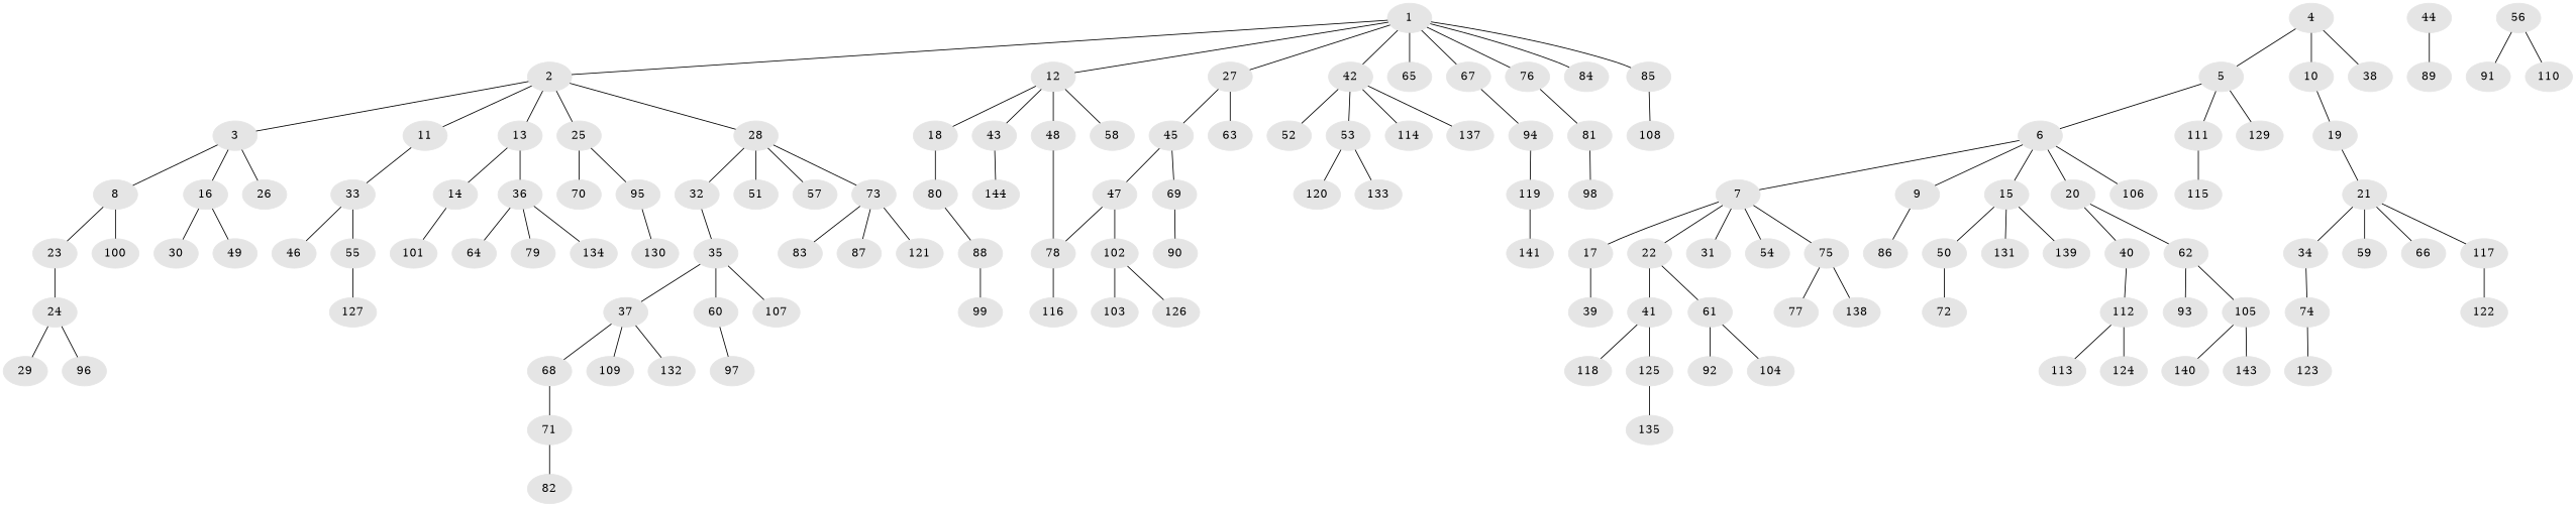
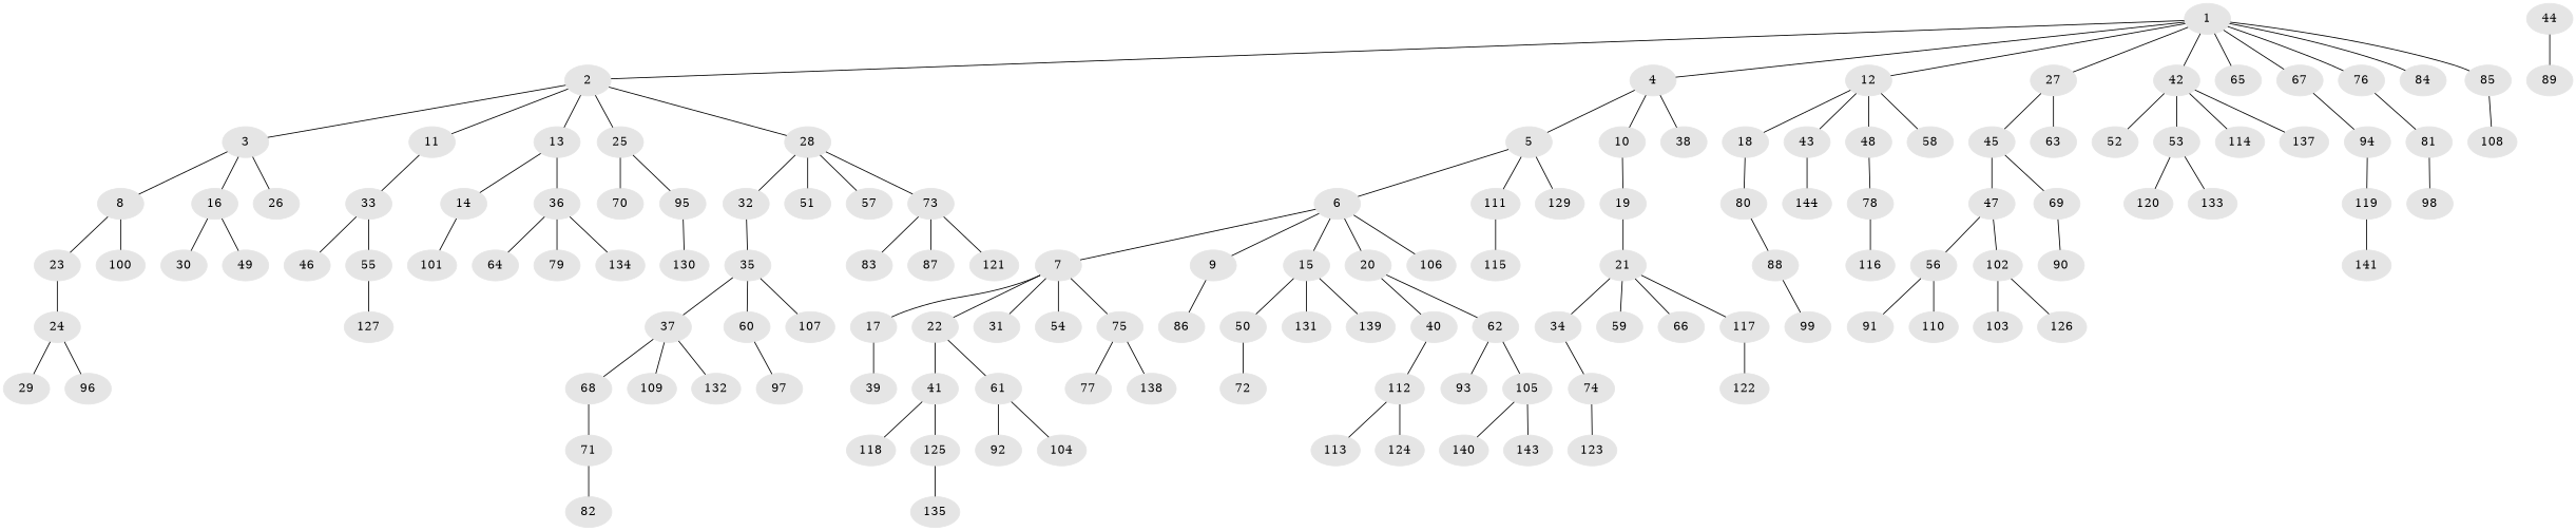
  graph {
    node [color=gray90 style=filled]
    1
    2
    4
    12
    27
    42
    65
    67
    76
    84
    85
    3
    11
    13
    25
    28
    5
    10
    38
    18
    43
    48
    58
    45
    63
    52
    53
    114
    137
    94
    81
    108
    8
    16
    26
    33
    14
    36
    70
    95
    32
    51
    57
    73
    23
    100
    30
    49
    6
    111
    129
    19
    7
    9
    15
    20
    106
    115
    17
    22
    31
    54
    75
    86
    50
    131
    139
    40
    62
    39
    41
    61
    77
    138
    24
    21
    46
    55
    80
    144
    78
    101
    64
    79
    134
    72
    88
    34
    59
    66
    117
    112
    93
    105
    74
    122
    118
    125
    92
    104
    29
    96
    130
    47
    69
    35
    44
    89
    83
    87
    121
    37
    60
    107
    127
    123
    68
    109
    132
    97
    71
    113
    124
    135
    120
    133
    56
    102
    90
    91
    110
    103
    126
    116
    140
    143
    119
    82
    98
    99
    141
    1 -- 2
+   1 -- 4
    1 -- 12
    1 -- 27
    1 -- 42
    1 -- 65
    1 -- 67
    1 -- 76
    1 -- 84
    1 -- 85
    2 -- 3
    2 -- 11
    2 -- 13
    2 -- 25
    2 -- 28
    4 -- 5
    4 -- 10
    4 -- 38
    12 -- 18
    12 -- 43
    12 -- 48
    12 -- 58
    27 -- 45
    27 -- 63
    42 -- 52
    42 -- 53
    42 -- 114
    42 -- 137
    67 -- 94
    76 -- 81
    85 -- 108
    3 -- 8
    3 -- 16
    3 -- 26
    11 -- 33
    13 -- 14
    13 -- 36
    25 -- 70
    25 -- 95
    28 -- 32
    28 -- 51
    28 -- 57
    28 -- 73
    5 -- 6
    5 -- 111
    5 -- 129
    10 -- 19
    18 -- 80
    43 -- 144
    48 -- 78
    45 -- 47
    45 -- 69
    53 -- 120
    53 -- 133
    94 -- 119
    81 -- 98
    8 -- 23
    8 -- 100
    16 -- 30
    16 -- 49
    33 -- 46
    33 -- 55
    14 -- 101
    36 -- 64
    36 -- 79
    36 -- 134
    95 -- 130
    32 -- 35
    73 -- 83
    73 -- 87
    73 -- 121
    23 -- 24
    6 -- 7
    6 -- 9
    6 -- 15
    6 -- 20
    6 -- 106
    111 -- 115
    19 -- 21
    7 -- 17
    7 -- 22
    7 -- 31
    7 -- 54
    7 -- 75
    9 -- 86
    15 -- 50
    15 -- 131
    15 -- 139
    20 -- 40
    20 -- 62
    17 -- 39
    22 -- 41
    22 -- 61
    75 -- 77
    75 -- 138
    50 -- 72
    40 -- 112
    62 -- 93
    62 -- 105
    41 -- 118
    41 -- 125
    61 -- 92
    61 -- 104
    24 -- 29
    24 -- 96
    21 -- 34
    21 -- 59
    21 -- 66
    21 -- 117
    55 -- 127
    80 -- 88
    78 -- 116
    88 -- 99
    34 -- 74
    117 -- 122
    112 -- 113
    112 -- 124
    105 -- 140
    105 -- 143
    74 -- 123
    125 -- 135
-   47 -- 78
+   47 -- 56
    47 -- 102
    69 -- 90
    35 -- 37
    35 -- 60
    35 -- 107
    44 -- 89
    37 -- 68
    37 -- 109
    37 -- 132
    60 -- 97
    68 -- 71
    71 -- 82
    56 -- 91
    56 -- 110
    102 -- 103
    102 -- 126
    119 -- 141
  }
